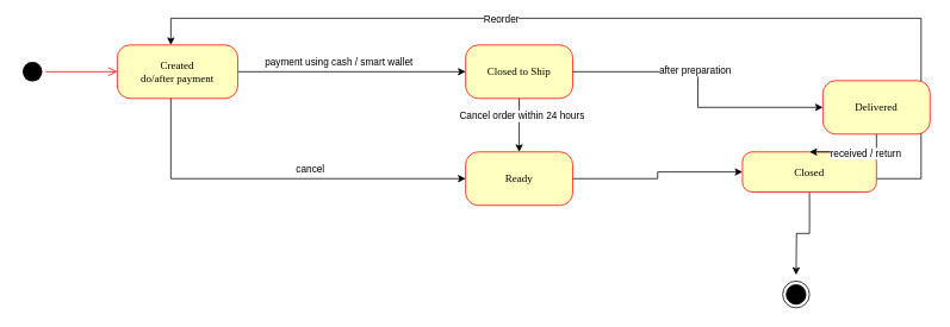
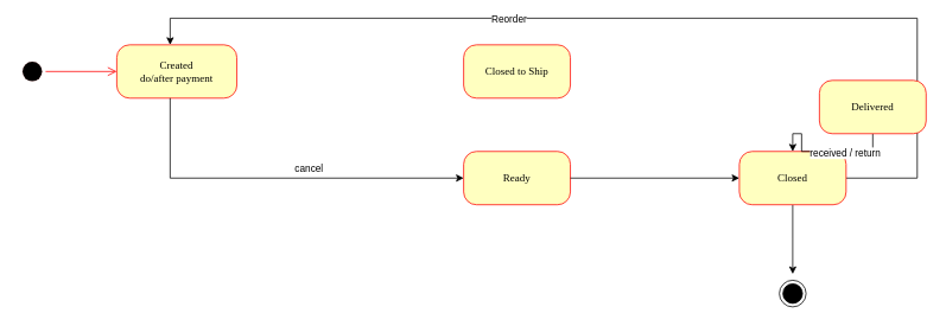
  <mxCell id="0" />
  <mxCell id="1" parent="0" />
  <mxCell id="2" value="" style="ellipse;html=1;shape=startState;fillColor=#000000;strokeColor=#ff0000;rounded=1;shadow=0;comic=0;labelBackgroundColor=none;fontFamily=Verdana;fontSize=12;fontColor=#000000;align=center;direction=south;strokeWidth=0;" parent="1" vertex="1"><mxGeometry x="20" y="65" width="30" height="30" as="geometry" /></mxCell>
  <mxCell id="3" value="Closed to Ship" style="rounded=1;whiteSpace=wrap;html=1;arcSize=24;fillColor=#ffffc0;strokeColor=#ff0000;shadow=0;comic=0;labelBackgroundColor=none;fontFamily=Verdana;fontSize=12;fontColor=#000000;align=center;" parent="1" vertex="1"><mxGeometry x="520" y="50" width="120" height="60" as="geometry" /></mxCell>
- <mxCell id="4" style="edgeStyle=orthogonalEdgeStyle;rounded=0;orthogonalLoop=1;jettySize=auto;html=1;" edge="1" parent="1" source="6" target="3"><mxGeometry relative="1" as="geometry" /></mxCell>
- <mxCell id="5" value="payment using cash / smart wallet" style="edgeLabel;html=1;align=center;verticalAlign=middle;resizable=0;points=[];" vertex="1" connectable="0" parent="4"><mxGeometry x="-0.124" y="-1" relative="1" as="geometry"><mxPoint y="-13" as="offset" /></mxGeometry></mxCell>
  <mxCell id="6" value="Created&lt;br&gt;do/after payment" style="rounded=1;whiteSpace=wrap;html=1;arcSize=24;fillColor=#ffffc0;strokeColor=#ff0000;shadow=0;comic=0;labelBackgroundColor=none;fontFamily=Verdana;fontSize=12;fontColor=#000000;align=center;" parent="1" vertex="1"><mxGeometry x="130" y="50" width="135" height="60" as="geometry" /></mxCell>
  <mxCell id="7" value="Ready" style="rounded=1;whiteSpace=wrap;html=1;arcSize=24;fillColor=#ffffc0;strokeColor=#ff0000;shadow=0;comic=0;labelBackgroundColor=none;fontFamily=Verdana;fontSize=12;fontColor=#000000;align=center;" parent="1" vertex="1"><mxGeometry x="520" y="170" width="120" height="60" as="geometry" /></mxCell>
- <mxCell id="8" style="edgeStyle=orthogonalEdgeStyle;rounded=0;orthogonalLoop=1;jettySize=auto;html=1;" edge="1" parent="1" source="3" target="7"><mxGeometry relative="1" as="geometry" /></mxCell>
- <mxCell id="9" value="Cancel order within 24 hours" style="edgeLabel;html=1;align=center;verticalAlign=middle;resizable=0;points=[];" vertex="1" connectable="0" parent="8"><mxGeometry x="-0.363" y="2" relative="1" as="geometry"><mxPoint as="offset" /></mxGeometry></mxCell>
  <mxCell id="10" style="edgeStyle=orthogonalEdgeStyle;rounded=0;orthogonalLoop=1;jettySize=auto;html=1;entryX=0;entryY=0.5;entryDx=0;entryDy=0;" edge="1" parent="1" source="6" target="7"><mxGeometry relative="1" as="geometry"><Array as="points"><mxPoint x="190" y="200" /></Array></mxGeometry></mxCell>
  <mxCell id="11" value="cancel" style="edgeLabel;html=1;align=center;verticalAlign=middle;resizable=0;points=[];" vertex="1" connectable="0" parent="10"><mxGeometry x="0.169" y="-3" relative="1" as="geometry"><mxPoint y="-14" as="offset" /></mxGeometry></mxCell>
  <mxCell id="12" style="edgeStyle=orthogonalEdgeStyle;rounded=0;orthogonalLoop=1;jettySize=auto;html=1;entryX=0;entryY=0.5;entryDx=0;entryDy=0;" edge="1" parent="1" source="15"><mxGeometry relative="1" as="geometry"><mxPoint x="890" y="308" as="targetPoint" /></mxGeometry></mxCell>
  <mxCell id="13" style="edgeStyle=orthogonalEdgeStyle;rounded=0;orthogonalLoop=1;jettySize=auto;html=1;" edge="1" parent="1" source="15" target="6"><mxGeometry relative="1" as="geometry"><Array as="points"><mxPoint x="1030" y="200" /><mxPoint x="1030" y="20" /><mxPoint x="190" y="20" /></Array></mxGeometry></mxCell>
  <mxCell id="14" value="Reorder" style="edgeLabel;html=1;align=center;verticalAlign=middle;resizable=0;points=[];" vertex="1" connectable="0" parent="13"><mxGeometry x="0.274" y="3" relative="1" as="geometry"><mxPoint y="-3" as="offset" /></mxGeometry></mxCell>
- <mxCell id="15" value="Closed" style="rounded=1;whiteSpace=wrap;html=1;arcSize=24;fillColor=#ffffc0;strokeColor=#ff0000;shadow=0;comic=0;labelBackgroundColor=none;fontFamily=Verdana;fontSize=12;fontColor=#000000;align=center;" parent="1" vertex="1"><mxGeometry x="830" y="170" width="150" height="45" as="geometry" /></mxCell>
+ <mxCell id="15" value="Closed" style="rounded=1;whiteSpace=wrap;html=1;arcSize=24;fillColor=#ffffc0;strokeColor=#ff0000;shadow=0;comic=0;labelBackgroundColor=none;fontFamily=Verdana;fontSize=12;fontColor=#000000;align=center;" parent="1" vertex="1"><mxGeometry x="830" y="170" width="120" height="60" as="geometry" /></mxCell>
  <mxCell id="16" style="edgeStyle=orthogonalEdgeStyle;rounded=0;orthogonalLoop=1;jettySize=auto;html=1;entryX=0;entryY=0.5;entryDx=0;entryDy=0;" edge="1" parent="1" source="7" target="15"><mxGeometry relative="1" as="geometry" /></mxCell>
  <mxCell id="17" style="edgeStyle=orthogonalEdgeStyle;html=1;labelBackgroundColor=none;endArrow=open;endSize=8;strokeColor=#ff0000;fontFamily=Verdana;fontSize=12;align=left;" parent="1" source="2" target="6" edge="1"><mxGeometry relative="1" as="geometry" /></mxCell>
  <mxCell id="18" style="edgeStyle=orthogonalEdgeStyle;rounded=0;orthogonalLoop=1;jettySize=auto;html=1;" edge="1" parent="1" source="20" target="15"><mxGeometry relative="1" as="geometry" /></mxCell>
  <mxCell id="19" value="received / return" style="edgeLabel;html=1;align=center;verticalAlign=middle;resizable=0;points=[];" vertex="1" connectable="0" parent="18"><mxGeometry x="-0.307" y="1" relative="1" as="geometry"><mxPoint as="offset" /></mxGeometry></mxCell>
  <mxCell id="20" value="Delivered" style="rounded=1;whiteSpace=wrap;html=1;arcSize=24;fillColor=#ffffc0;strokeColor=#ff0000;shadow=0;comic=0;labelBackgroundColor=none;fontFamily=Verdana;fontSize=12;fontColor=#000000;align=center;" vertex="1" parent="1"><mxGeometry x="920" y="90" width="120" height="60" as="geometry" /></mxCell>
- <mxCell id="21" style="edgeStyle=orthogonalEdgeStyle;rounded=0;orthogonalLoop=1;jettySize=auto;html=1;entryX=0;entryY=0.5;entryDx=0;entryDy=0;" edge="1" parent="1" source="3" target="20"><mxGeometry relative="1" as="geometry" /></mxCell>
- <mxCell id="22" value="after preparation" style="edgeLabel;html=1;align=center;verticalAlign=middle;resizable=0;points=[];" vertex="1" connectable="0" parent="21"><mxGeometry x="-0.201" relative="1" as="geometry"><mxPoint x="8" y="-2" as="offset" /></mxGeometry></mxCell>
  <mxCell id="23" value="" style="ellipse;html=1;shape=endState;fillColor=strokeColor;" vertex="1" parent="1"><mxGeometry x="875" y="315" width="30" height="30" as="geometry" /></mxCell>
